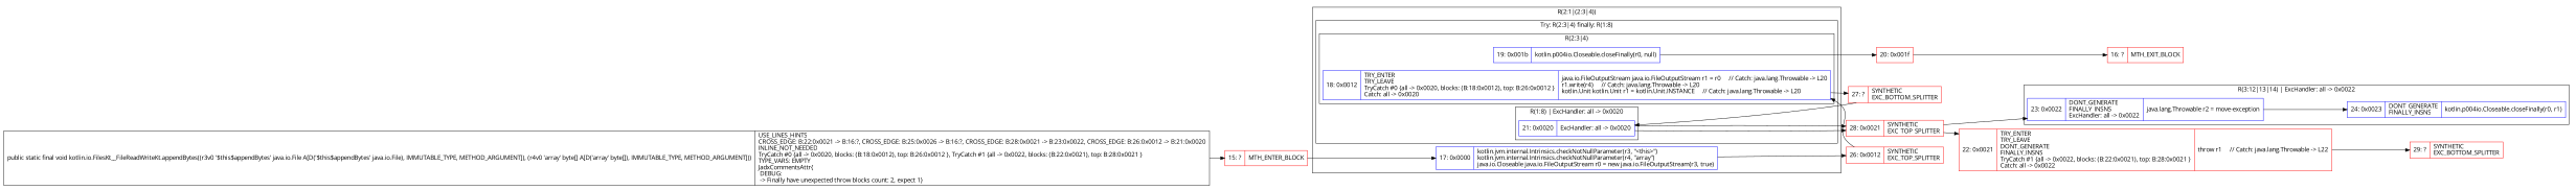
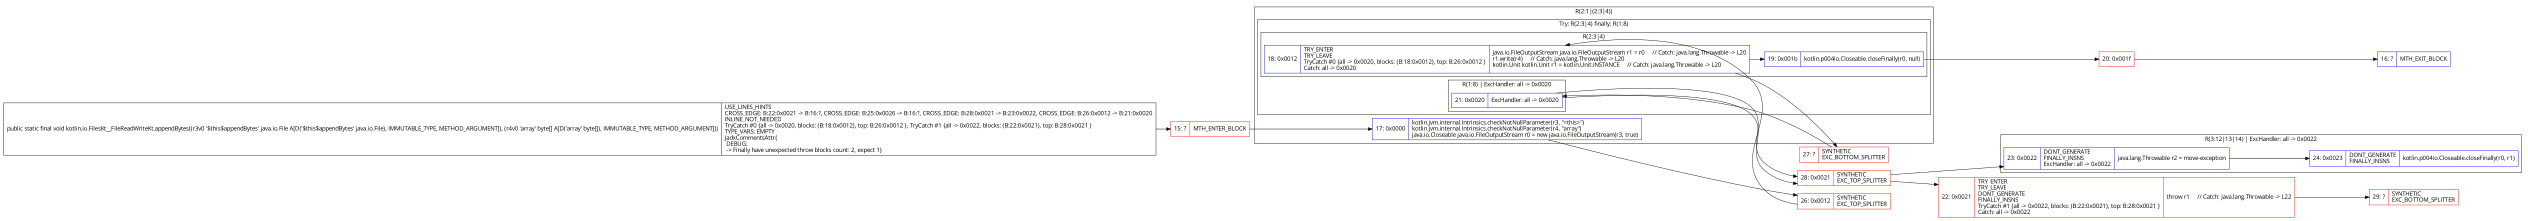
  digraph {
    fontname="Open Sans"
    rankdir=LR
    node [color=red fontname="Open Sans" shape=record]
    edge [fontname="Open Sans"]
    n1 [color=blue label="{18\:\ 0x0012|TRY_ENTER\lTRY_LEAVE\lTryCatch #0 \{all \-\> 0x0020, blocks: (B:18:0x0012), top: B:26:0x0012 \}\lCatch: all \-\> 0x0020\l|java.io.FileOutputStream java.io.FileOutputStream r1 = r0     \/\/ Catch: java.lang.Throwable \-\> L20\lr1.write(r4)     \/\/ Catch: java.lang.Throwable \-\> L20\lkotlin.Unit kotlin.Unit r1 = kotlin.Unit.INSTANCE     \/\/ Catch: java.lang.Throwable \-\> L20\l}"]
    n2 [color=blue label="{19\:\ 0x001b|kotlin.p004io.Closeable.closeFinally(r0, null)\l}"]
    n3 [color=blue label="{21\:\ 0x0020|ExcHandler: all \-\> 0x0020\l}"]
    n4 [color=blue label="{17\:\ 0x0000|kotlin.jvm.internal.Intrinsics.checkNotNullParameter(r3, \"\<this\>\")\lkotlin.jvm.internal.Intrinsics.checkNotNullParameter(r4, \"array\")\ljava.io.Closeable java.io.FileOutputStream r0 = new java.io.FileOutputStream(r3, true)\l}"]
    n5 [color=blue label="{23\:\ 0x0022|DONT_GENERATE\lFINALLY_INSNS\lExcHandler: all \-\> 0x0022\l|java.lang.Throwable r2 = move\-exception\l}"]
    n6 [color=blue label="{24\:\ 0x0023|DONT_GENERATE\lFINALLY_INSNS\l|kotlin.p004io.Closeable.closeFinally(r0, r1)\l}"]
    n7 [label="{27\:\ ?|SYNTHETIC\lEXC_BOTTOM_SPLITTER\l}"]
    n8 [label="{20\:\ 0x001f}"]
    n9 [label="{28\:\ 0x0021|SYNTHETIC\lEXC_TOP_SPLITTER\l}"]
    n10 [label="{26\:\ 0x0012|SYNTHETIC\lEXC_TOP_SPLITTER\l}"]
-   n11 [label="{16\:\ ?|MTH_EXIT_BLOCK\l}"]
+   n11 [color=blue label="{16\:\ ?|MTH_EXIT_BLOCK\l}"]
    n12 [label="{22\:\ 0x0021|TRY_ENTER\lTRY_LEAVE\lDONT_GENERATE\lFINALLY_INSNS\lTryCatch #1 \{all \-\> 0x0022, blocks: (B:22:0x0021), top: B:28:0x0021 \}\lCatch: all \-\> 0x0022\l|throw r1     \/\/ Catch: java.lang.Throwable \-\> L22\l}"]
    n13 [label="{15\:\ ?|MTH_ENTER_BLOCK\l}"]
    n14 [label="{29\:\ ?|SYNTHETIC\lEXC_BOTTOM_SPLITTER\l}"]
    n15 [label="{public static final void kotlin.io.FilesKt__FileReadWriteKt.appendBytes((r3v0 '$this$appendBytes' java.io.File A[D('$this$appendBytes' java.io.File), IMMUTABLE_TYPE, METHOD_ARGUMENT]), (r4v0 'array' byte[] A[D('array' byte[]), IMMUTABLE_TYPE, METHOD_ARGUMENT]))  | USE_LINES_HINTS\lCROSS_EDGE: B:22:0x0021 \-\> B:16:?, CROSS_EDGE: B:25:0x0026 \-\> B:16:?, CROSS_EDGE: B:28:0x0021 \-\> B:23:0x0022, CROSS_EDGE: B:26:0x0012 \-\> B:21:0x0020\lINLINE_NOT_NEEDED\lTryCatch #0 \{all \-\> 0x0020, blocks: (B:18:0x0012), top: B:26:0x0012 \}, TryCatch #1 \{all \-\> 0x0022, blocks: (B:22:0x0021), top: B:28:0x0021 \}\lTYPE_VARS: EMPTY\lJadxCommentsAttr\{\l DEBUG: \l \-\> Finally have unexpected throw blocks count: 2, expect 1\}\l}" color=""]
    subgraph cluster_1 {
      label="R(2:1|(2:3|4))"
      n4
      subgraph cluster_2 {
        label="Try: R(2:3|4) finally: R(1:8)"
        subgraph cluster_3 {
          label="R(2:3|4)"
          n1
          n2
        }
        subgraph cluster_4 {
          label="R(1:8) | ExcHandler: all \-\> 0x0020\l"
          n3
        }
      }
    }
    subgraph cluster_5 {
      label="R(1:8) | ExcHandler: all \-\> 0x0020\l"
    }
    subgraph cluster_6 {
      label="R(3:12|13|14) | ExcHandler: all \-\> 0x0022\l"
      n5
      n6
    }
+   n1 -> n2
    n1 -> n7
    n2 -> n8
    n3 -> n9
    n3 -> n9
    n4 -> n10
    n5 -> n6
    n7 -> n3
    n8 -> n11
    n9 -> n5
    n9 -> n12
    n10 -> n1
    n12 -> n14
    n13 -> n4
    n15 -> n13
  }
